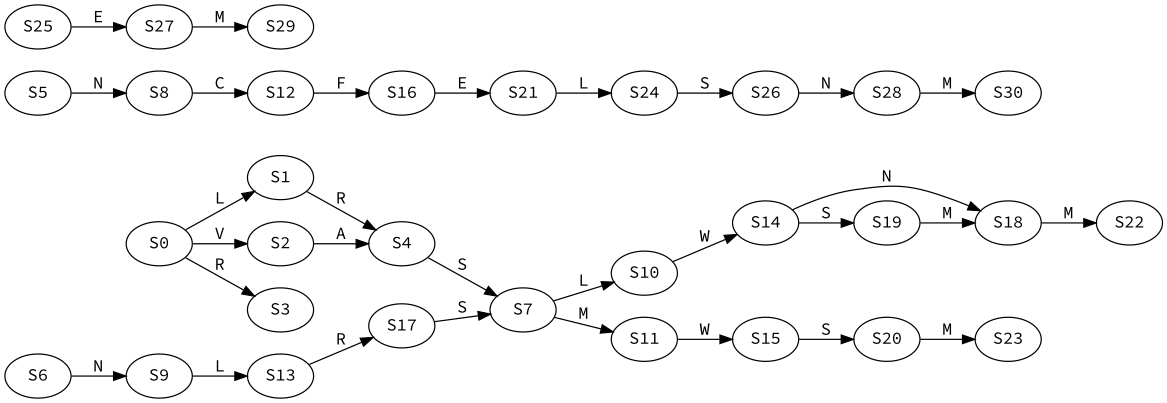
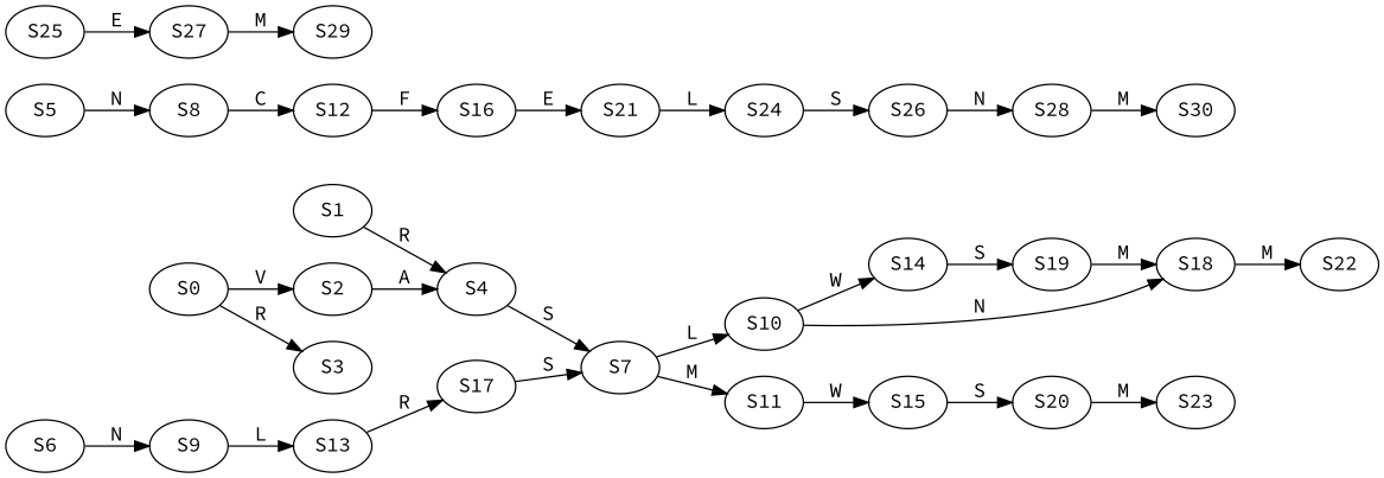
  strict digraph {
    fontname="Source Code Pro"
    rankdir=LR
    node [fontname="Source Code Pro"]
    edge [fontname="Source Code Pro"]
    S0
    S1
    S2
    S3
    S4
    S7
    S5
    S8
    S6
    S9
    S10
    S11
    S12
    S13
    S14
    S15
    S16
    S17
    S18
    S19
    S20
    S21
    S22
    S23
    S24
    S26
    S25
    S27
    S28
    S29
    S30
-   S0 -> S1 [label=L]
    S0 -> S2 [label=V]
    S0 -> S3 [label=R]
    S1 -> S4 [label=R]
    S2 -> S4 [label=A]
    S4 -> S7 [label=S]
    S7 -> S10 [label=L]
    S7 -> S11 [label=M]
    S5 -> S8 [label=N]
    S8 -> S12 [label=C]
    S6 -> S9 [label=N]
    S9 -> S13 [label=L]
    S10 -> S14 [label=W]
    S11 -> S15 [label=W]
    S12 -> S16 [label=F]
    S13 -> S17 [label=R]
-   S14 -> S18 [label=N]
+   S10 -> S18 [label=N]
    S14 -> S19 [label=S]
    S15 -> S20 [label=S]
    S16 -> S21 [label=E]
    S17 -> S7 [label=S]
    S18 -> S22 [label=M]
    S19 -> S18 [label=M]
    S20 -> S23 [label=M]
    S21 -> S24 [label=L]
    S24 -> S26 [label=S]
    S26 -> S28 [label=N]
    S25 -> S27 [label=E]
    S27 -> S29 [label=M]
    S28 -> S30 [label=M]
  }
